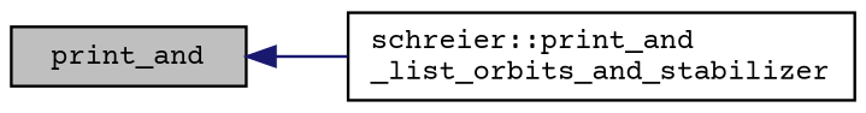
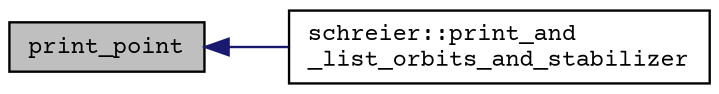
  digraph {
    rankdir=LR
    fontname="Courier Prime"
    node [color=black fontname="Courier Prime" fontsize=10 shape=record style=filled]
-   n1 [fillcolor=grey75 fontcolor=black height=0.2 label=print_and width=0.4]
+   n1 [fillcolor=grey75 fontcolor=black height=0.2 label=print_point width=0.4]
    n2 [fillcolor=white height=0.2 label="schreier::print_and\l_list_orbits_and_stabilizer" width=0.4]
    n1 -> n2 [color=midnightblue dir=back fontname="Courier Prime" fontsize=10 labelfontname=Helvetica labelfontsize=10 style=solid]
  }
